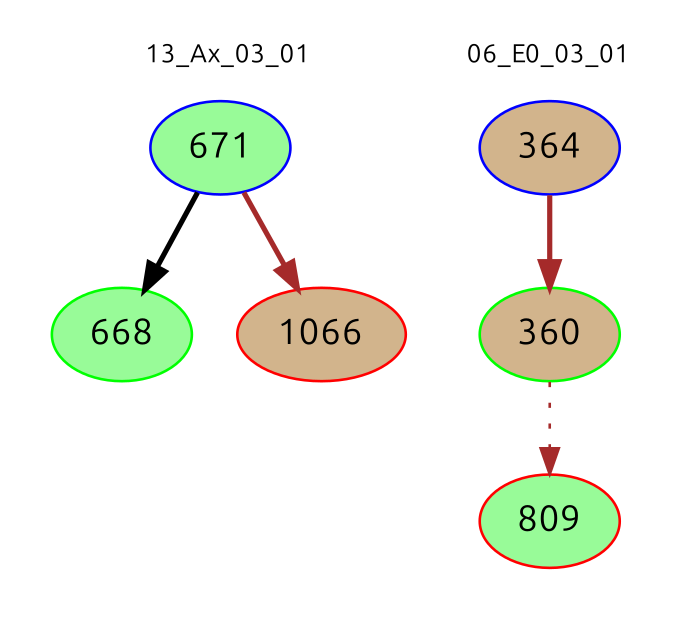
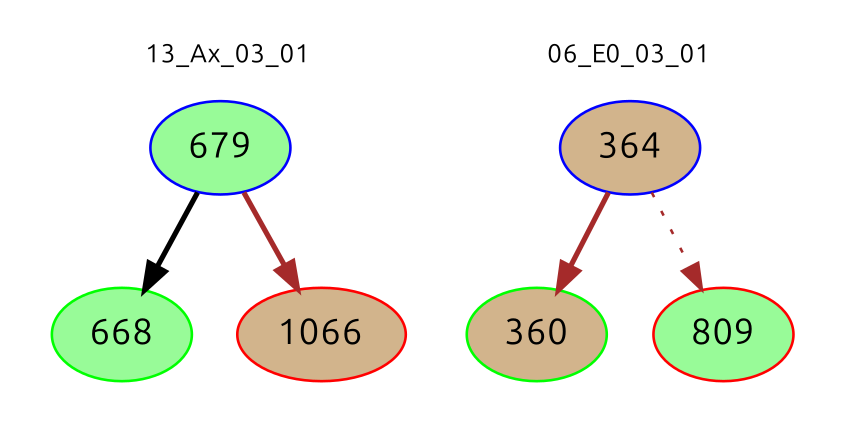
  digraph {
    fontname=Ubuntu
    node [color=blue fillcolor=palegreen fontname=Ubuntu style=filled]
    edge [color=brown fontname=Ubuntu style=bold]
-   n1 [label=671]
+   n1 [label=679]
    n2 [color=green label=668]
    n3 [color=red fillcolor=tan label=1066]
    n4 [fillcolor=tan label=364]
    n5 [color=green fillcolor=tan label=360]
    n6 [color=red label=809]
    subgraph cluster_1 {
      color=white
      fontsize=10
      label="13_Ax_03_01"
      n1
      n2
      n3
    }
    subgraph cluster_2 {
      color=white
      fontsize=10
      label="06_E0_03_01"
      n4
      n5
      n6
    }
    n1 -> n2 [color=black]
    n1 -> n3
    n4 -> n5
-   n5 -> n6 [style=dotted]
+   n4 -> n6 [style=dotted]
  }
